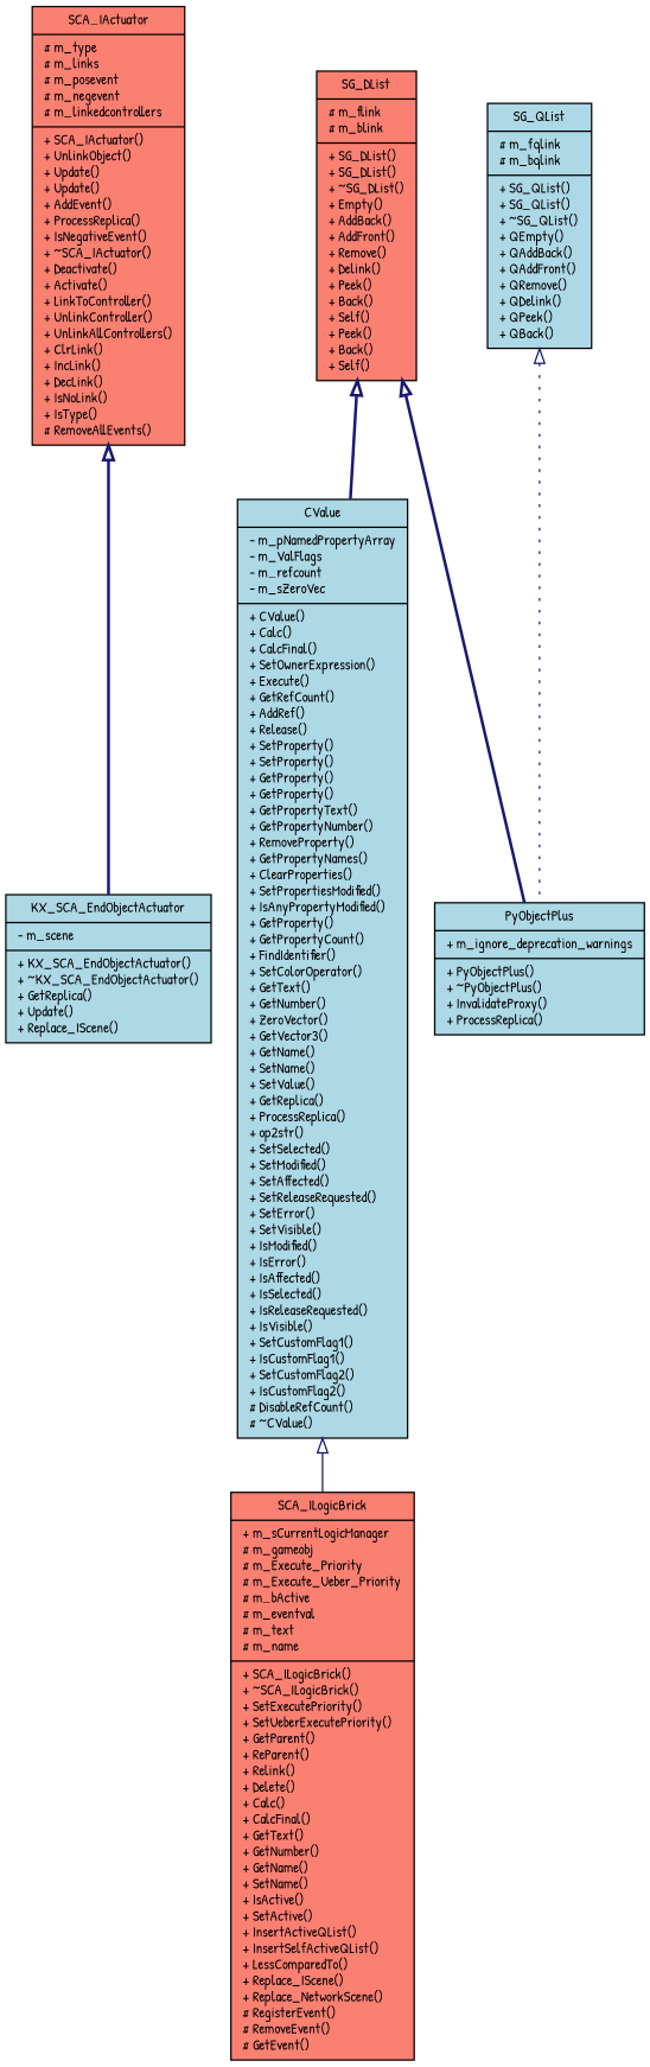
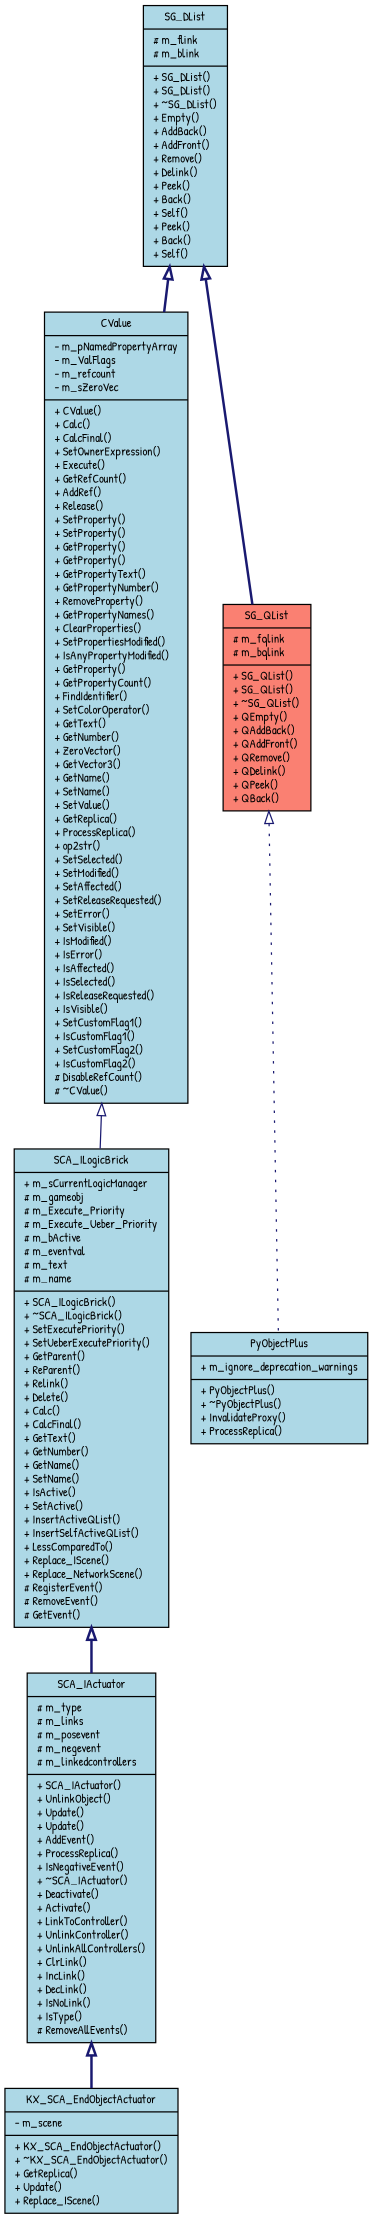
  digraph {
    fontname="Patrick Hand"
    node [color=black fillcolor=salmon fontname="Patrick Hand" fontsize=10 shape=record style=filled]
    edge [arrowtail=empty color=midnightblue dir=back fontname="Patrick Hand" fontsize=10 labelfontname=Helvetica labelfontsize=10 style=bold]
    n1 [fillcolor=lightblue fontcolor=black height=0.2 label="{KX_SCA_EndObjectActuator\n|- m_scene\l|+ KX_SCA_EndObjectActuator()\l+ ~KX_SCA_EndObjectActuator()\l+ GetReplica()\l+ Update()\l+ Replace_IScene()\l}" width=0.4]
-   n2 [height=0.2 label="{SCA_IActuator\n|# m_type\l# m_links\l# m_posevent\l# m_negevent\l# m_linkedcontrollers\l|+ SCA_IActuator()\l+ UnlinkObject()\l+ Update()\l+ Update()\l+ AddEvent()\l+ ProcessReplica()\l+ IsNegativeEvent()\l+ ~SCA_IActuator()\l+ Deactivate()\l+ Activate()\l+ LinkToController()\l+ UnlinkController()\l+ UnlinkAllControllers()\l+ ClrLink()\l+ IncLink()\l+ DecLink()\l+ IsNoLink()\l+ IsType()\l# RemoveAllEvents()\l}" width=0.4]
-   n3 [height=0.2 label="{SCA_ILogicBrick\n|+ m_sCurrentLogicManager\l# m_gameobj\l# m_Execute_Priority\l# m_Execute_Ueber_Priority\l# m_bActive\l# m_eventval\l# m_text\l# m_name\l|+ SCA_ILogicBrick()\l+ ~SCA_ILogicBrick()\l+ SetExecutePriority()\l+ SetUeberExecutePriority()\l+ GetParent()\l+ ReParent()\l+ Relink()\l+ Delete()\l+ Calc()\l+ CalcFinal()\l+ GetText()\l+ GetNumber()\l+ GetName()\l+ SetName()\l+ IsActive()\l+ SetActive()\l+ InsertActiveQList()\l+ InsertSelfActiveQList()\l+ LessComparedTo()\l+ Replace_IScene()\l+ Replace_NetworkScene()\l# RegisterEvent()\l# RemoveEvent()\l# GetEvent()\l}" width=0.4]
+   n2 [fillcolor=lightblue height=0.2 label="{SCA_IActuator\n|# m_type\l# m_links\l# m_posevent\l# m_negevent\l# m_linkedcontrollers\l|+ SCA_IActuator()\l+ UnlinkObject()\l+ Update()\l+ Update()\l+ AddEvent()\l+ ProcessReplica()\l+ IsNegativeEvent()\l+ ~SCA_IActuator()\l+ Deactivate()\l+ Activate()\l+ LinkToController()\l+ UnlinkController()\l+ UnlinkAllControllers()\l+ ClrLink()\l+ IncLink()\l+ DecLink()\l+ IsNoLink()\l+ IsType()\l# RemoveAllEvents()\l}" width=0.4]
+   n3 [fillcolor=lightblue height=0.2 label="{SCA_ILogicBrick\n|+ m_sCurrentLogicManager\l# m_gameobj\l# m_Execute_Priority\l# m_Execute_Ueber_Priority\l# m_bActive\l# m_eventval\l# m_text\l# m_name\l|+ SCA_ILogicBrick()\l+ ~SCA_ILogicBrick()\l+ SetExecutePriority()\l+ SetUeberExecutePriority()\l+ GetParent()\l+ ReParent()\l+ Relink()\l+ Delete()\l+ Calc()\l+ CalcFinal()\l+ GetText()\l+ GetNumber()\l+ GetName()\l+ SetName()\l+ IsActive()\l+ SetActive()\l+ InsertActiveQList()\l+ InsertSelfActiveQList()\l+ LessComparedTo()\l+ Replace_IScene()\l+ Replace_NetworkScene()\l# RegisterEvent()\l# RemoveEvent()\l# GetEvent()\l}" width=0.4]
    n4 [fillcolor=lightblue height=0.2 label="{CValue\n|- m_pNamedPropertyArray\l- m_ValFlags\l- m_refcount\l- m_sZeroVec\l|+ CValue()\l+ Calc()\l+ CalcFinal()\l+ SetOwnerExpression()\l+ Execute()\l+ GetRefCount()\l+ AddRef()\l+ Release()\l+ SetProperty()\l+ SetProperty()\l+ GetProperty()\l+ GetProperty()\l+ GetPropertyText()\l+ GetPropertyNumber()\l+ RemoveProperty()\l+ GetPropertyNames()\l+ ClearProperties()\l+ SetPropertiesModified()\l+ IsAnyPropertyModified()\l+ GetProperty()\l+ GetPropertyCount()\l+ FindIdentifier()\l+ SetColorOperator()\l+ GetText()\l+ GetNumber()\l+ ZeroVector()\l+ GetVector3()\l+ GetName()\l+ SetName()\l+ SetValue()\l+ GetReplica()\l+ ProcessReplica()\l+ op2str()\l+ SetSelected()\l+ SetModified()\l+ SetAffected()\l+ SetReleaseRequested()\l+ SetError()\l+ SetVisible()\l+ IsModified()\l+ IsError()\l+ IsAffected()\l+ IsSelected()\l+ IsReleaseRequested()\l+ IsVisible()\l+ SetCustomFlag1()\l+ IsCustomFlag1()\l+ SetCustomFlag2()\l+ IsCustomFlag2()\l# DisableRefCount()\l# ~CValue()\l}" width=0.4]
    n5 [fillcolor=lightblue height=0.2 label="{PyObjectPlus\n|+ m_ignore_deprecation_warnings\l|+ PyObjectPlus()\l+ ~PyObjectPlus()\l+ InvalidateProxy()\l+ ProcessReplica()\l}" width=0.4]
-   n6 [fillcolor=lightblue height=0.2 label="{SG_QList\n|# m_fqlink\l# m_bqlink\l|+ SG_QList()\l+ SG_QList()\l+ ~SG_QList()\l+ QEmpty()\l+ QAddBack()\l+ QAddFront()\l+ QRemove()\l+ QDelink()\l+ QPeek()\l+ QBack()\l}" width=0.4]
-   n7 [height=0.2 label="{SG_DList\n|# m_flink\l# m_blink\l|+ SG_DList()\l+ SG_DList()\l+ ~SG_DList()\l+ Empty()\l+ AddBack()\l+ AddFront()\l+ Remove()\l+ Delink()\l+ Peek()\l+ Back()\l+ Self()\l+ Peek()\l+ Back()\l+ Self()\l}" width=0.4]
+   n6 [height=0.2 label="{SG_QList\n|# m_fqlink\l# m_bqlink\l|+ SG_QList()\l+ SG_QList()\l+ ~SG_QList()\l+ QEmpty()\l+ QAddBack()\l+ QAddFront()\l+ QRemove()\l+ QDelink()\l+ QPeek()\l+ QBack()\l}" width=0.4]
+   n7 [fillcolor=lightblue height=0.2 label="{SG_DList\n|# m_flink\l# m_blink\l|+ SG_DList()\l+ SG_DList()\l+ ~SG_DList()\l+ Empty()\l+ AddBack()\l+ AddFront()\l+ Remove()\l+ Delink()\l+ Peek()\l+ Back()\l+ Self()\l+ Peek()\l+ Back()\l+ Self()\l}" width=0.4]
    n2 -> n1
+   n3 -> n2
    n4 -> n3 [style=solid]
    n6 -> n5 [style=dotted]
    n7 -> n4
-   n7 -> n5
+   n7 -> n6
  }
